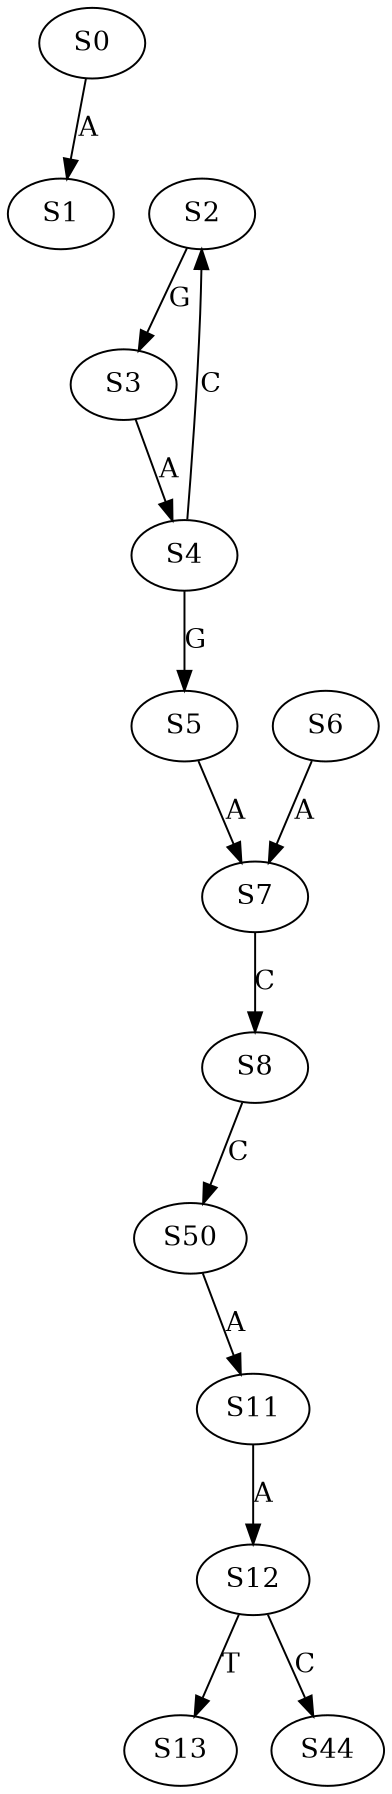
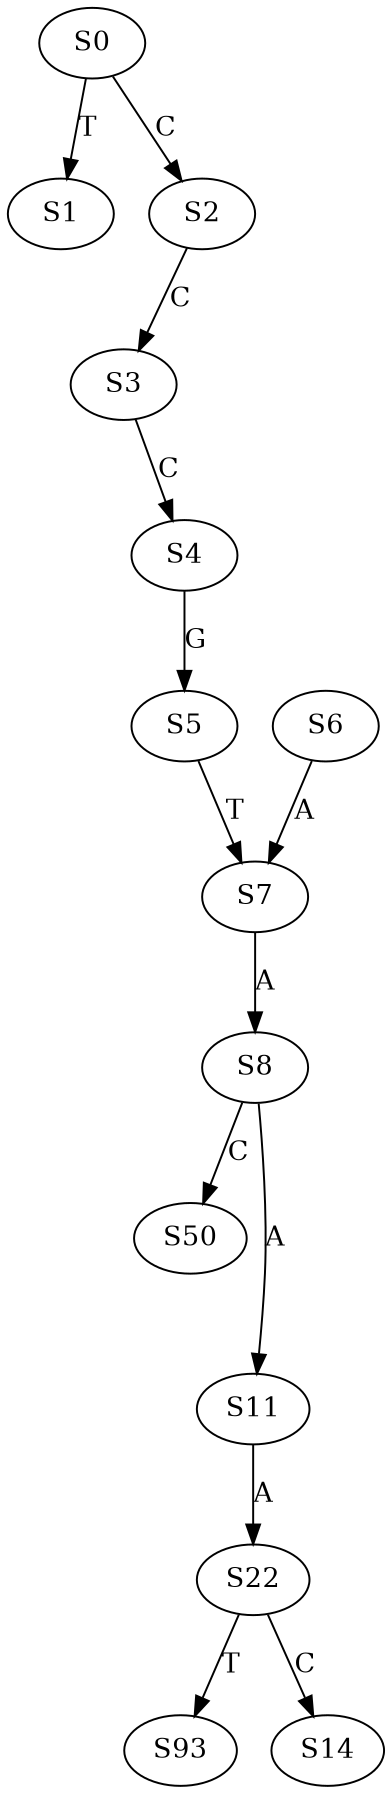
  strict digraph {
    S0
    S1
    S2
    S3
    S4
    S5
    S7
    S6
    S8
    n10 [label=S50]
    S11
-   S12
-   S13
-   S14 [label=S44]
-   S0 -> S1 [label=A]
-   S4 -> S2 [label=C]
-   S2 -> S3 [label=G]
-   S3 -> S4 [label=A]
+   S12 [label=S22]
+   S13 [label=S93]
+   S14
+   S0 -> S1 [label=T]
+   S0 -> S2 [label=C]
+   S2 -> S3 [label=C]
+   S3 -> S4 [label=C]
    S4 -> S5 [label=G]
-   S5 -> S7 [label=A]
-   S7 -> S8 [label=C]
+   S5 -> S7 [label=T]
+   S7 -> S8 [label=A]
    S6 -> S7 [label=A]
    S8 -> n10 [label=C]
-   n10 -> S11 [label=A]
+   S8 -> S11 [label=A]
    S11 -> S12 [label=A]
    S12 -> S13 [label=T]
    S12 -> S14 [label=C]
  }
